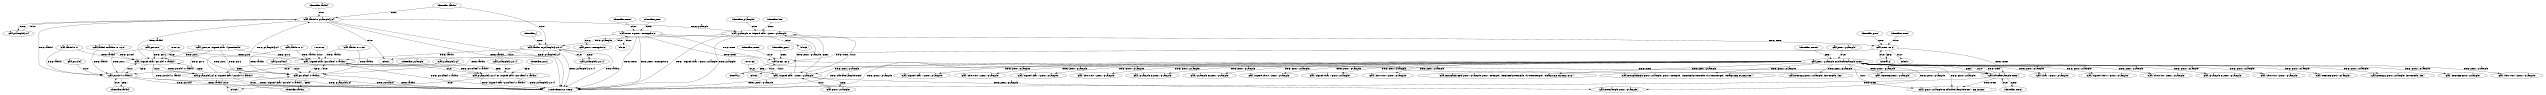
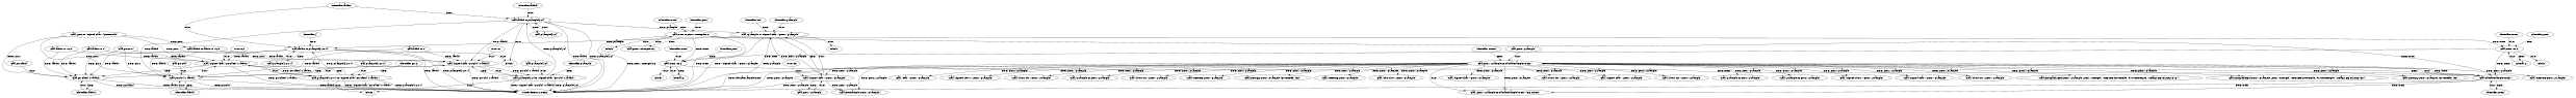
  digraph {
    n1 [label="(Call,*pSample = (signed char *)pIns->pSample)"]
    n2 [label="(Call,(signed char *)pIns->pSample)"]
    n3 [label="(Call,iadd_r = pSample[j*2+1])"]
    n4 [label="(MethodReturn,UINT)"]
    n5 [label="(Block,)"]
    n6 [label="(Call,pIns->pSample)"]
    n7 [label="(Call,FreeSample(pIns->pSample))"]
    n8 [label="(Call,iadd_l = pSample[j*2])"]
    n9 [label="(Call,(signed char)(psrc[0] + iadd_l))"]
    n10 [label="(Call,psrc[0] + iadd_l)"]
    n11 [label="(Call,pSample[j*2])"]
    n12 [label="(Block,)"]
    n13 [label="(Call,(signed char)(psrc[len] + iadd_r))"]
    n14 [label="(Call,psrc[len] + iadd_r)"]
    n15 [label="(Call,pSample[j*2+1])"]
    n16 [label="(Call,pIns->pSample = AllocateSample(mem))"]
    n17 [label="(Call,AllocateSample(mem))"]
    n18 [label="(Call,(char *)pIns->pSample)"]
    n19 [label="(Call,(signed short *)pIns->pSample)"]
    n20 [label="(Call,(short int *)pIns->pSample)"]
    n21 [label="(Call,*pSample = pIns->pSample)"]
    n22 [label="(Call,(short int *)pIns->pSample)"]
    n23 [label="(Call,(LPBYTE)pIns->pSample)"]
    n24 [label="(Call,memcpy(pIns->pSample, lpMemFile, len))"]
    n25 [label="(Call,(LPBYTE)pIns->pSample)"]
    n26 [label="(Call,(short int *)pIns->pSample)"]
    n27 [label="(Call,(signed char *)pIns->pSample)"]
    n28 [label="(Call,(short int *)pIns->pSample)"]
    n29 [label="(Call,(pIns->pSample = AllocateSample(mem)) == NULL)"]
    n30 [label="(Call,(signed char *)pIns->pSample)"]
    n31 [label="(Call,(short int *)pIns->pSample)"]
    n32 [label="(Call,*pSample = pIns->pSample)"]
    n33 [label="(Call,*pSample = pIns->pSample)"]
    n34 [label="(Call,(signed short *)pIns->pSample)"]
    n35 [label="(Call,(signed char *)pIns->pSample)"]
    n36 [label="(Call,(short int *)pIns->pSample)"]
    n37 [label="(Call,ITUnpack16Bit(pIns->pSample, pIns->nLength, (LPBYTE)lpMemFile, dwMemLength, (nFlags == RS_IT21516)))"]
    n38 [label="(Call,ITUnpack8Bit(pIns->pSample, pIns->nLength, (LPBYTE)lpMemFile, dwMemLength, (nFlags == RS_IT2158)))"]
    n39 [label="(Call,memcpy(pIns->pSample, lpMemFile, len))"]
    n40 [label="(Call,(LPBYTE)pIns->pSample)"]
    n41 [label="(Identifier,mem)"]
    n42 [label="(Call,mem *= 2)"]
    n43 [label="(Call,mem *= 2)"]
    n44 [label="(Literal,2)"]
    n45 [label="(Block,)"]
    n46 [label="(Block,)"]
    n47 [label="(Literal,2)"]
    n48 [label="(Call,mem = pIns->nLength+6)"]
    n49 [label="(Call,pIns->nLength+6)"]
    n50 [label="(Block,)"]
    n51 [label="(Call,pSample[j*2] = (signed char)(psrc[0] + iadd_l))"]
    n52 [label="(Identifier,iadd_l)"]
    n53 [label="(Block,)"]
    n54 [label="(Call,pSample[j*2+1] = (signed char)(psrc[len] + iadd_r))"]
    n55 [label="(Identifier,iadd_r)"]
    n56 [label="(Identifier,pIns)"]
    n57 [label="(Identifier,mem)"]
    n58 [label="(Call,iadd_l = iadd_r = -128)"]
    n59 [label="(Identifier,j)"]
    n60 [label="(Call,pIns->pSample)"]
    n61 [label="(Call,psrc[0])"]
    n62 [label="(Identifier,len)"]
    n63 [label="(Identifier,mem)"]
    n64 [label="(Call,pSample[j*2+1])"]
    n65 [label="(Identifier,pIns)"]
    n66 [label="(Identifier,pIns)"]
    n67 [label="(Call,psrc[len])"]
    n68 [label="(Identifier,iadd_l)"]
    n69 [label="(Call,iadd_r = -128)"]
    n70 [label="(Identifier,iadd_r)"]
    n71 [label="(Identifier,pSample)"]
    n72 [label="(Identifier,NULL)"]
    n73 [label="(Identifier,pSample)"]
    n74 [label="(Call,iadd_l = 0)"]
    n75 [label="(Identifier,mem)"]
    n76 [label="(Call,iadd_r = 0)"]
    n77 [label="(Identifier,psrc)"]
    n78 [label="(Call,pSample[j*2])"]
    n79 [label="(Call,psrc++)"]
    n80 [label="(Call,*psrc = (signed char *)lpMemFile)"]
    1000738
    1000767
    1000782
    n1 -> n2 [label="CFG: "]
    n1 -> n3 [label="DDG: pSample"]
    n1 -> n4 [label="DDG: (signed char *)pIns->pSample"]
    n1 -> n4 [label="DDG: pSample"]
    n1 -> n5 [label="AST: "]
    n2 -> n1 [label="AST: "]
    n2 -> n1 [label="DDG: pIns->pSample"]
    n2 -> n4 [label="DDG: pIns->pSample"]
    n2 -> n6 [label="CFG: "]
    n2 -> n7 [label="DDG: pIns->pSample"]
    n3 -> n4 [label="DDG: iadd_r"]
    n3 -> n4 [label="DDG: pSample[j*2+1]"]
    n3 -> n12 [label="AST: "]
    n3 -> n13 [label="DDG: iadd_r"]
    n3 -> n14 [label="DDG: iadd_r"]
    n3 -> n15 [label="CFG: "]
    n6 -> n2 [label="AST: "]
    n8 -> n1 [label="DDG: pSample"]
    n8 -> n4 [label="DDG: iadd_l"]
    n8 -> n4 [label="DDG: pSample[j*2]"]
    n8 -> n9 [label="DDG: iadd_l"]
    n8 -> n10 [label="DDG: iadd_l"]
    n8 -> n11 [label="CFG: "]
    n8 -> n12 [label="AST: "]
    n9 -> n4 [label="DDG: psrc[0] + iadd_l"]
    n9 -> n10 [label="CFG: "]
    n9 -> n51 [label="AST: "]
    n9 -> n51 [label="DDG: psrc[0] + iadd_l"]
    n10 -> n4 [label="DDG: psrc[0]"]
    n10 -> n4 [label="DDG: iadd_l"]
    n10 -> n9 [label="AST: "]
    n10 -> n52 [label="CFG: "]
    n11 -> n8 [label="AST: "]
    n13 -> n4 [label="DDG: psrc[len] + iadd_r"]
    n13 -> n14 [label="CFG: "]
    n13 -> n54 [label="AST: "]
    n13 -> n54 [label="DDG: psrc[len] + iadd_r"]
    n14 -> n4 [label="DDG: psrc[len]"]
    n14 -> n4 [label="DDG: iadd_r"]
    n14 -> n13 [label="AST: "]
    n14 -> n55 [label="CFG: "]
    n15 -> n3 [label="AST: "]
    n16 -> n2 [label="DDG: pIns->pSample"]
    n16 -> n4 [label="DDG: AllocateSample(mem)"]
    n16 -> n4 [label="DDG: pIns->pSample"]
    n16 -> n7 [label="DDG: pIns->pSample"]
    n16 -> n17 [label="CFG: "]
    n16 -> n18 [label="DDG: pIns->pSample"]
    n16 -> n19 [label="DDG: pIns->pSample"]
    n16 -> n20 [label="DDG: pIns->pSample"]
    n16 -> n21 [label="DDG: pIns->pSample"]
    n16 -> n22 [label="DDG: pIns->pSample"]
    n16 -> n23 [label="DDG: pIns->pSample"]
    n16 -> n24 [label="DDG: pIns->pSample"]
    n16 -> n25 [label="DDG: pIns->pSample"]
    n16 -> n26 [label="DDG: pIns->pSample"]
    n16 -> n27 [label="DDG: pIns->pSample"]
    n16 -> n28 [label="DDG: pIns->pSample"]
    n16 -> n29 [label="AST: "]
    n16 -> n29 [label="DDG: pIns->pSample"]
    n16 -> n30 [label="DDG: pIns->pSample"]
    n16 -> n31 [label="DDG: pIns->pSample"]
    n16 -> n32 [label="DDG: pIns->pSample"]
    n16 -> n33 [label="DDG: pIns->pSample"]
    n16 -> n34 [label="DDG: pIns->pSample"]
    n16 -> n35 [label="DDG: pIns->pSample"]
    n16 -> n36 [label="DDG: pIns->pSample"]
    n16 -> n37 [label="DDG: pIns->pSample"]
    n16 -> n38 [label="DDG: pIns->pSample"]
    n16 -> n39 [label="DDG: pIns->pSample"]
    n16 -> n40 [label="DDG: pIns->pSample"]
    n17 -> n4 [label="DDG: mem"]
    n17 -> n16 [label="AST: "]
    n17 -> n16 [label="DDG: mem"]
    n17 -> n29 [label="DDG: mem"]
    n17 -> n41 [label="CFG: "]
    n41 -> n17 [label="AST: "]
    n42 -> n17 [label="DDG: mem"]
    n42 -> n43 [label="DDG: mem"]
    n42 -> n44 [label="CFG: "]
    n42 -> n45 [label="AST: "]
    n43 -> n17 [label="DDG: mem"]
    n43 -> n46 [label="AST: "]
    n43 -> n47 [label="CFG: "]
    n44 -> n42 [label="AST: "]
    n47 -> n43 [label="AST: "]
    n48 -> n4 [label="DDG: pIns->nLength+6"]
    n48 -> n4 [label="DDG: mem"]
    n48 -> n17 [label="DDG: mem"]
    n48 -> n42 [label="DDG: mem"]
    n48 -> n43 [label="DDG: mem"]
    n48 -> n49 [label="CFG: "]
    n48 -> n50 [label="AST: "]
    n49 -> n48 [label="AST: "]
    n51 -> n4 [label="DDG: (signed char)(psrc[0] + iadd_l)"]
    n51 -> n4 [label="DDG: pSample[j*2]"]
    n51 -> n8 [label="DDG: pSample[j*2]"]
    n51 -> n9 [label="CFG: "]
    n51 -> n53 [label="AST: "]
    n52 -> n10 [label="AST: "]
+   n54 -> n3 [label="DDG: pSample[j*2+1]"]
    n54 -> n4 [label="DDG: (signed char)(psrc[len] + iadd_r)"]
    n54 -> n4 [label="DDG: pSample[j*2+1]"]
    n54 -> n13 [label="CFG: "]
    n54 -> n53 [label="AST: "]
    n55 -> n14 [label="AST: "]
    n56 -> n42 [label="CFG: "]
    n57 -> n42 [label="AST: "]
-   n58 -> n9 [label="DDG: psrc_l"]
+   n58 -> n9 [label="DDG: iadd_l"]
    n58 -> n10 [label="DDG: iadd_l"]
    n59 -> n3 [label="CFG: "]
    n60 -> n16 [label="AST: "]
    n61 -> n10 [label="AST: "]
    n62 -> n1 [label="CFG: "]
    n63 -> n43 [label="AST: "]
    n64 -> n54 [label="AST: "]
    n65 -> n48 [label="CFG: "]
    n66 -> n43 [label="CFG: "]
    n67 -> n14 [label="AST: "]
    n68 -> n8 [label="AST: "]
    n69 -> n13 [label="DDG: iadd_r"]
    n69 -> n14 [label="DDG: iadd_r"]
    n70 -> n3 [label="AST: "]
    n70 -> n8 [label="CFG: "]
    n71 -> n1 [label="AST: "]
    n72 -> n16 [label="CFG: "]
    n73 -> n51 [label="CFG: "]
    n74 -> n9 [label="DDG: iadd_l"]
    n74 -> n10 [label="DDG: iadd_l"]
    n75 -> n48 [label="AST: "]
    n76 -> n13 [label="DDG: iadd_r"]
    n76 -> n14 [label="DDG: iadd_r"]
    n77 -> n54 [label="CFG: "]
    n78 -> n51 [label="AST: "]
    n79 -> n9 [label="DDG: psrc"]
    n79 -> n10 [label="DDG: psrc"]
-   n79 -> n13 [label="DDG: psrc"]
    n79 -> n14 [label="DDG: psrc"]
-   n80 -> n9 [label="DDG: psrc"]
+   n80 -> n58 [label="DDG: psrc"]
    n80 -> n10 [label="DDG: psrc"]
    n80 -> n13 [label="DDG: psrc"]
    n80 -> n14 [label="DDG: psrc"]
    1000738 -> n2 [label="AST: "]
    1000767 -> n9 [label="AST: "]
    1000782 -> n13 [label="AST: "]
  }
